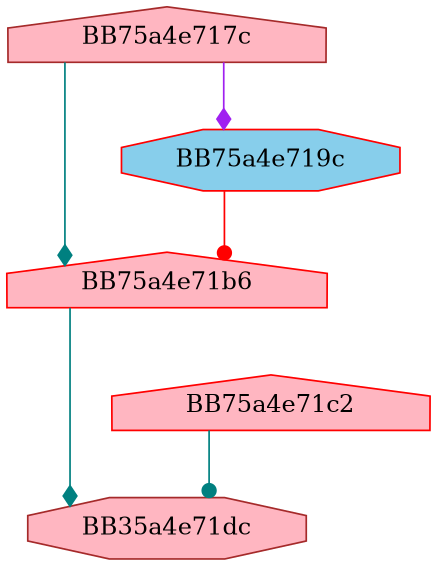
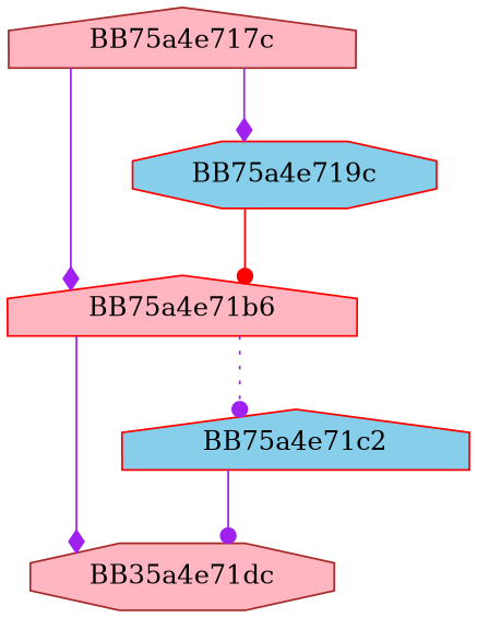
  digraph {
    splines=ortho
    node [color=red fillcolor=lightpink shape=house style=filled]
    edge [arrowhead=diamond color=purple style=solid]
    BB75a4e717c [color=brown]
    BB75a4e71b6
    BB75a4e719c [fillcolor=skyblue shape=octagon]
    n4 [color=brown label=BB35a4e71dc shape=octagon]
-   BB75a4e71c2
-   BB75a4e717c -> BB75a4e71b6 [color=teal]
+   BB75a4e71c2 [fillcolor=skyblue]
+   BB75a4e717c -> BB75a4e71b6
    BB75a4e717c -> BB75a4e719c
-   BB75a4e71b6 -> n4 [color=teal]
+   BB75a4e71b6 -> n4
+   BB75a4e71b6 -> BB75a4e71c2 [arrowhead=dot style=dotted]
    BB75a4e719c -> BB75a4e71b6 [arrowhead=dot color=red]
-   BB75a4e71c2 -> n4 [arrowhead=dot color=teal]
+   BB75a4e71c2 -> n4 [arrowhead=dot]
  }
